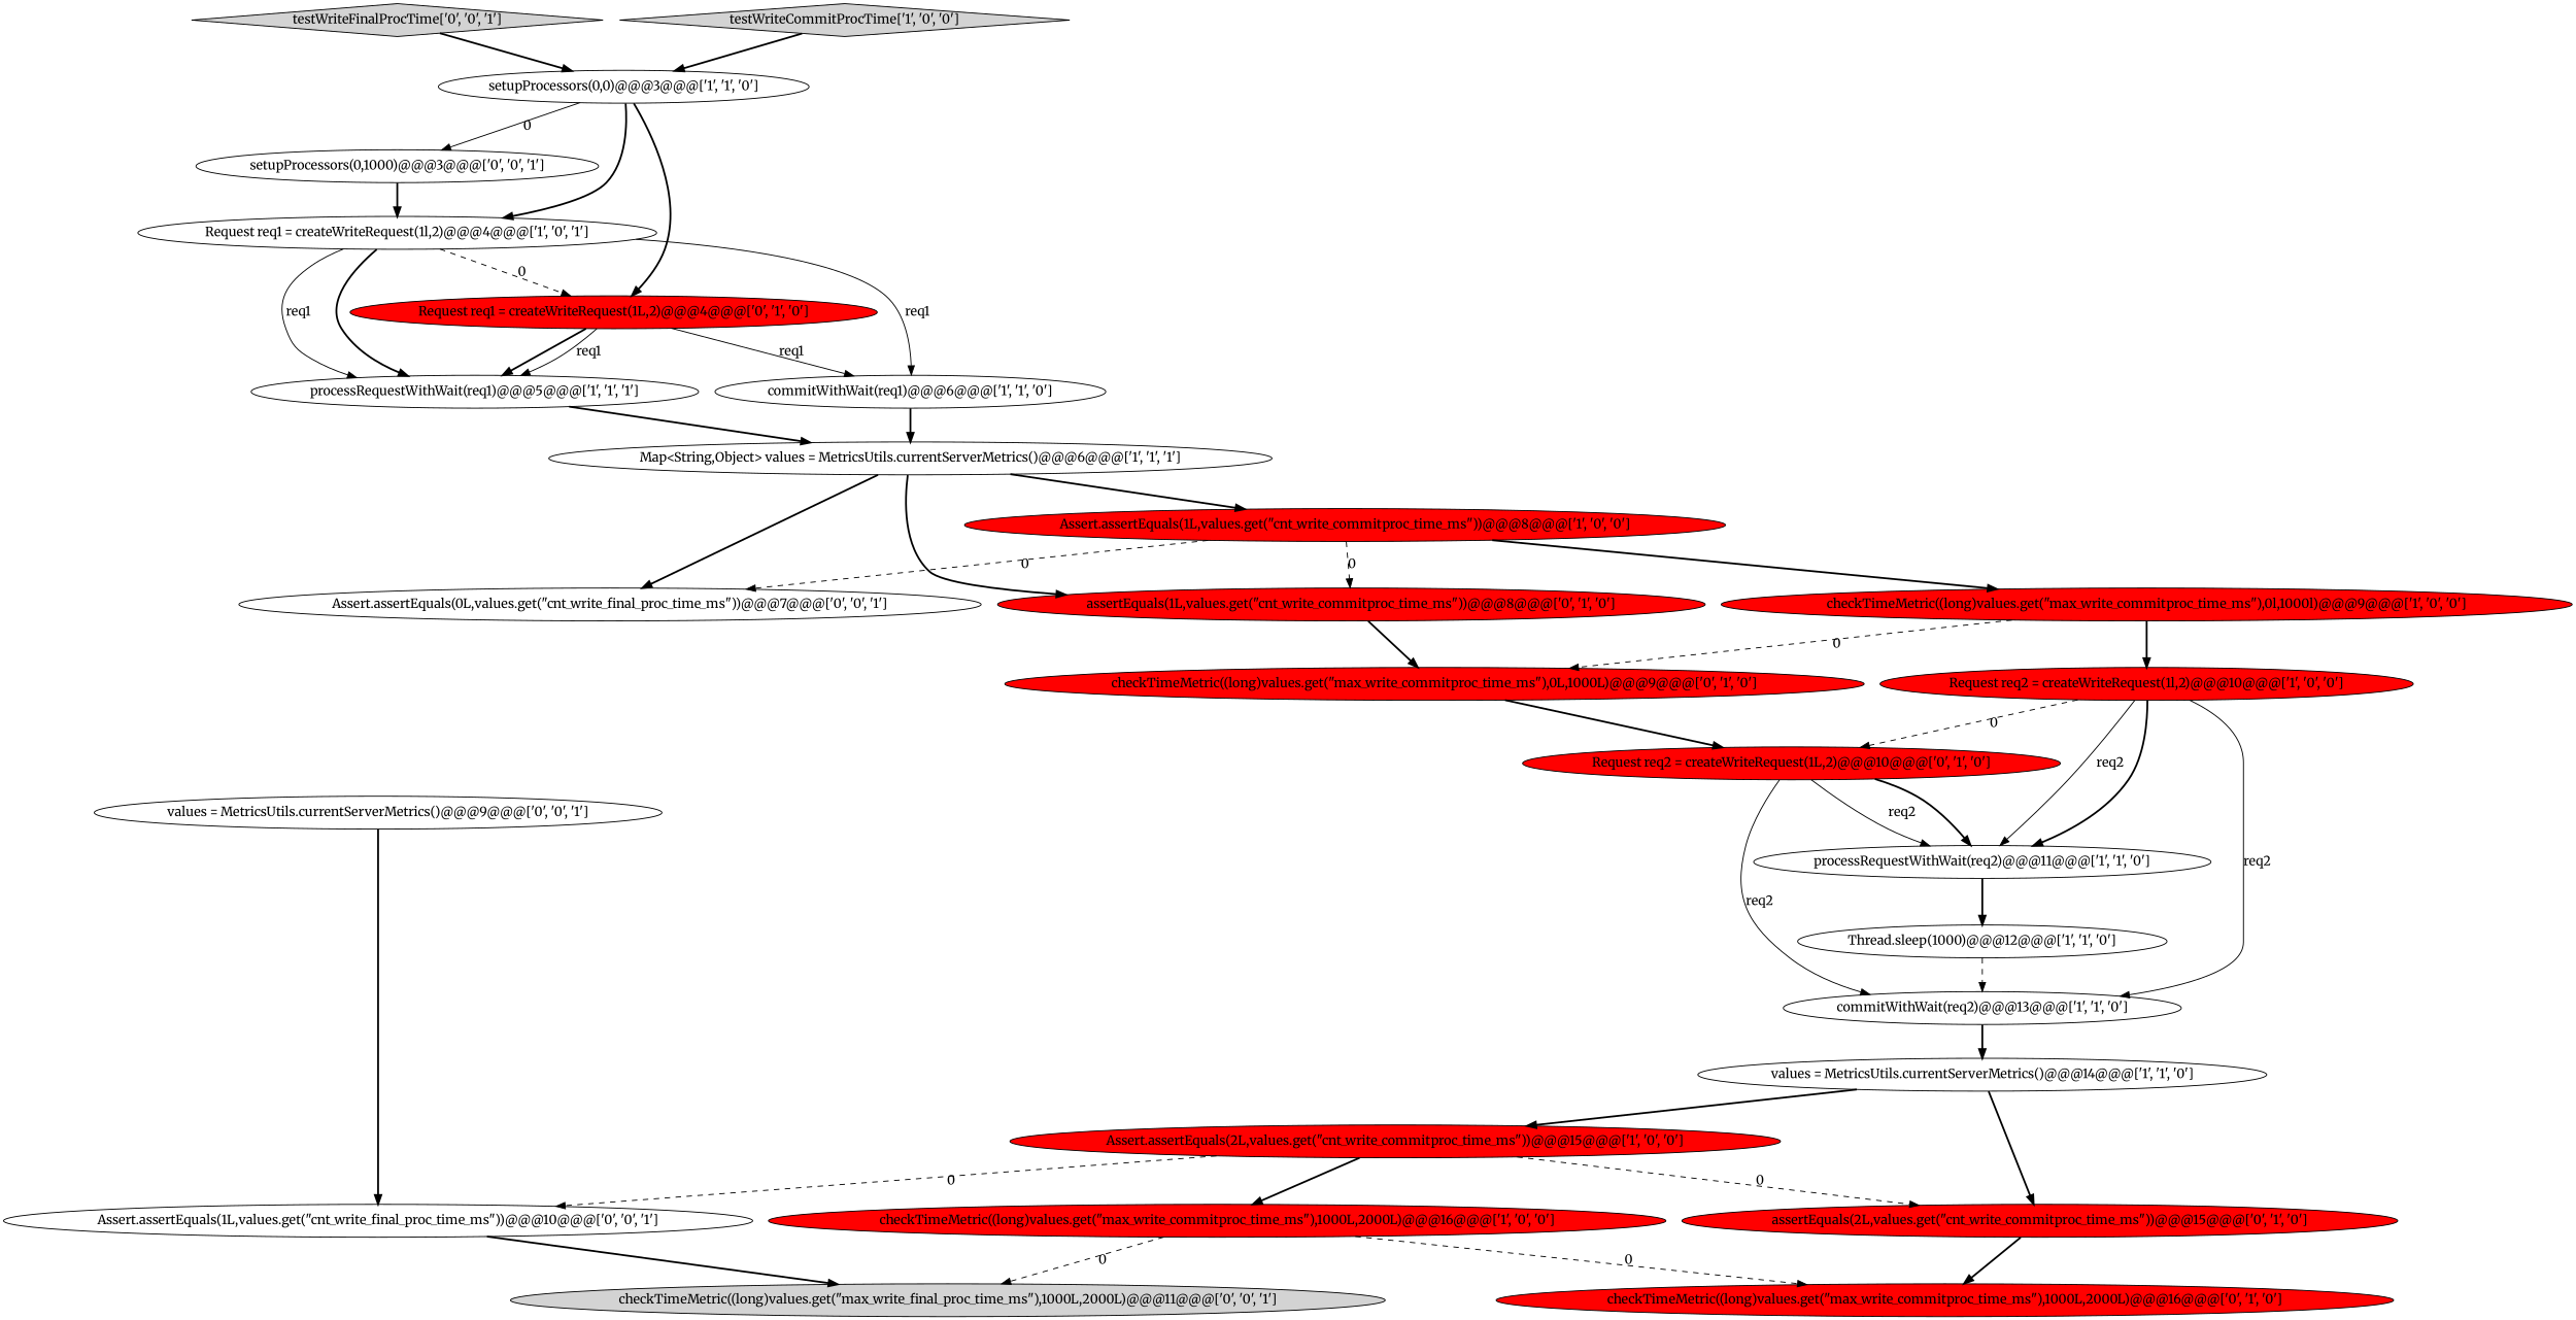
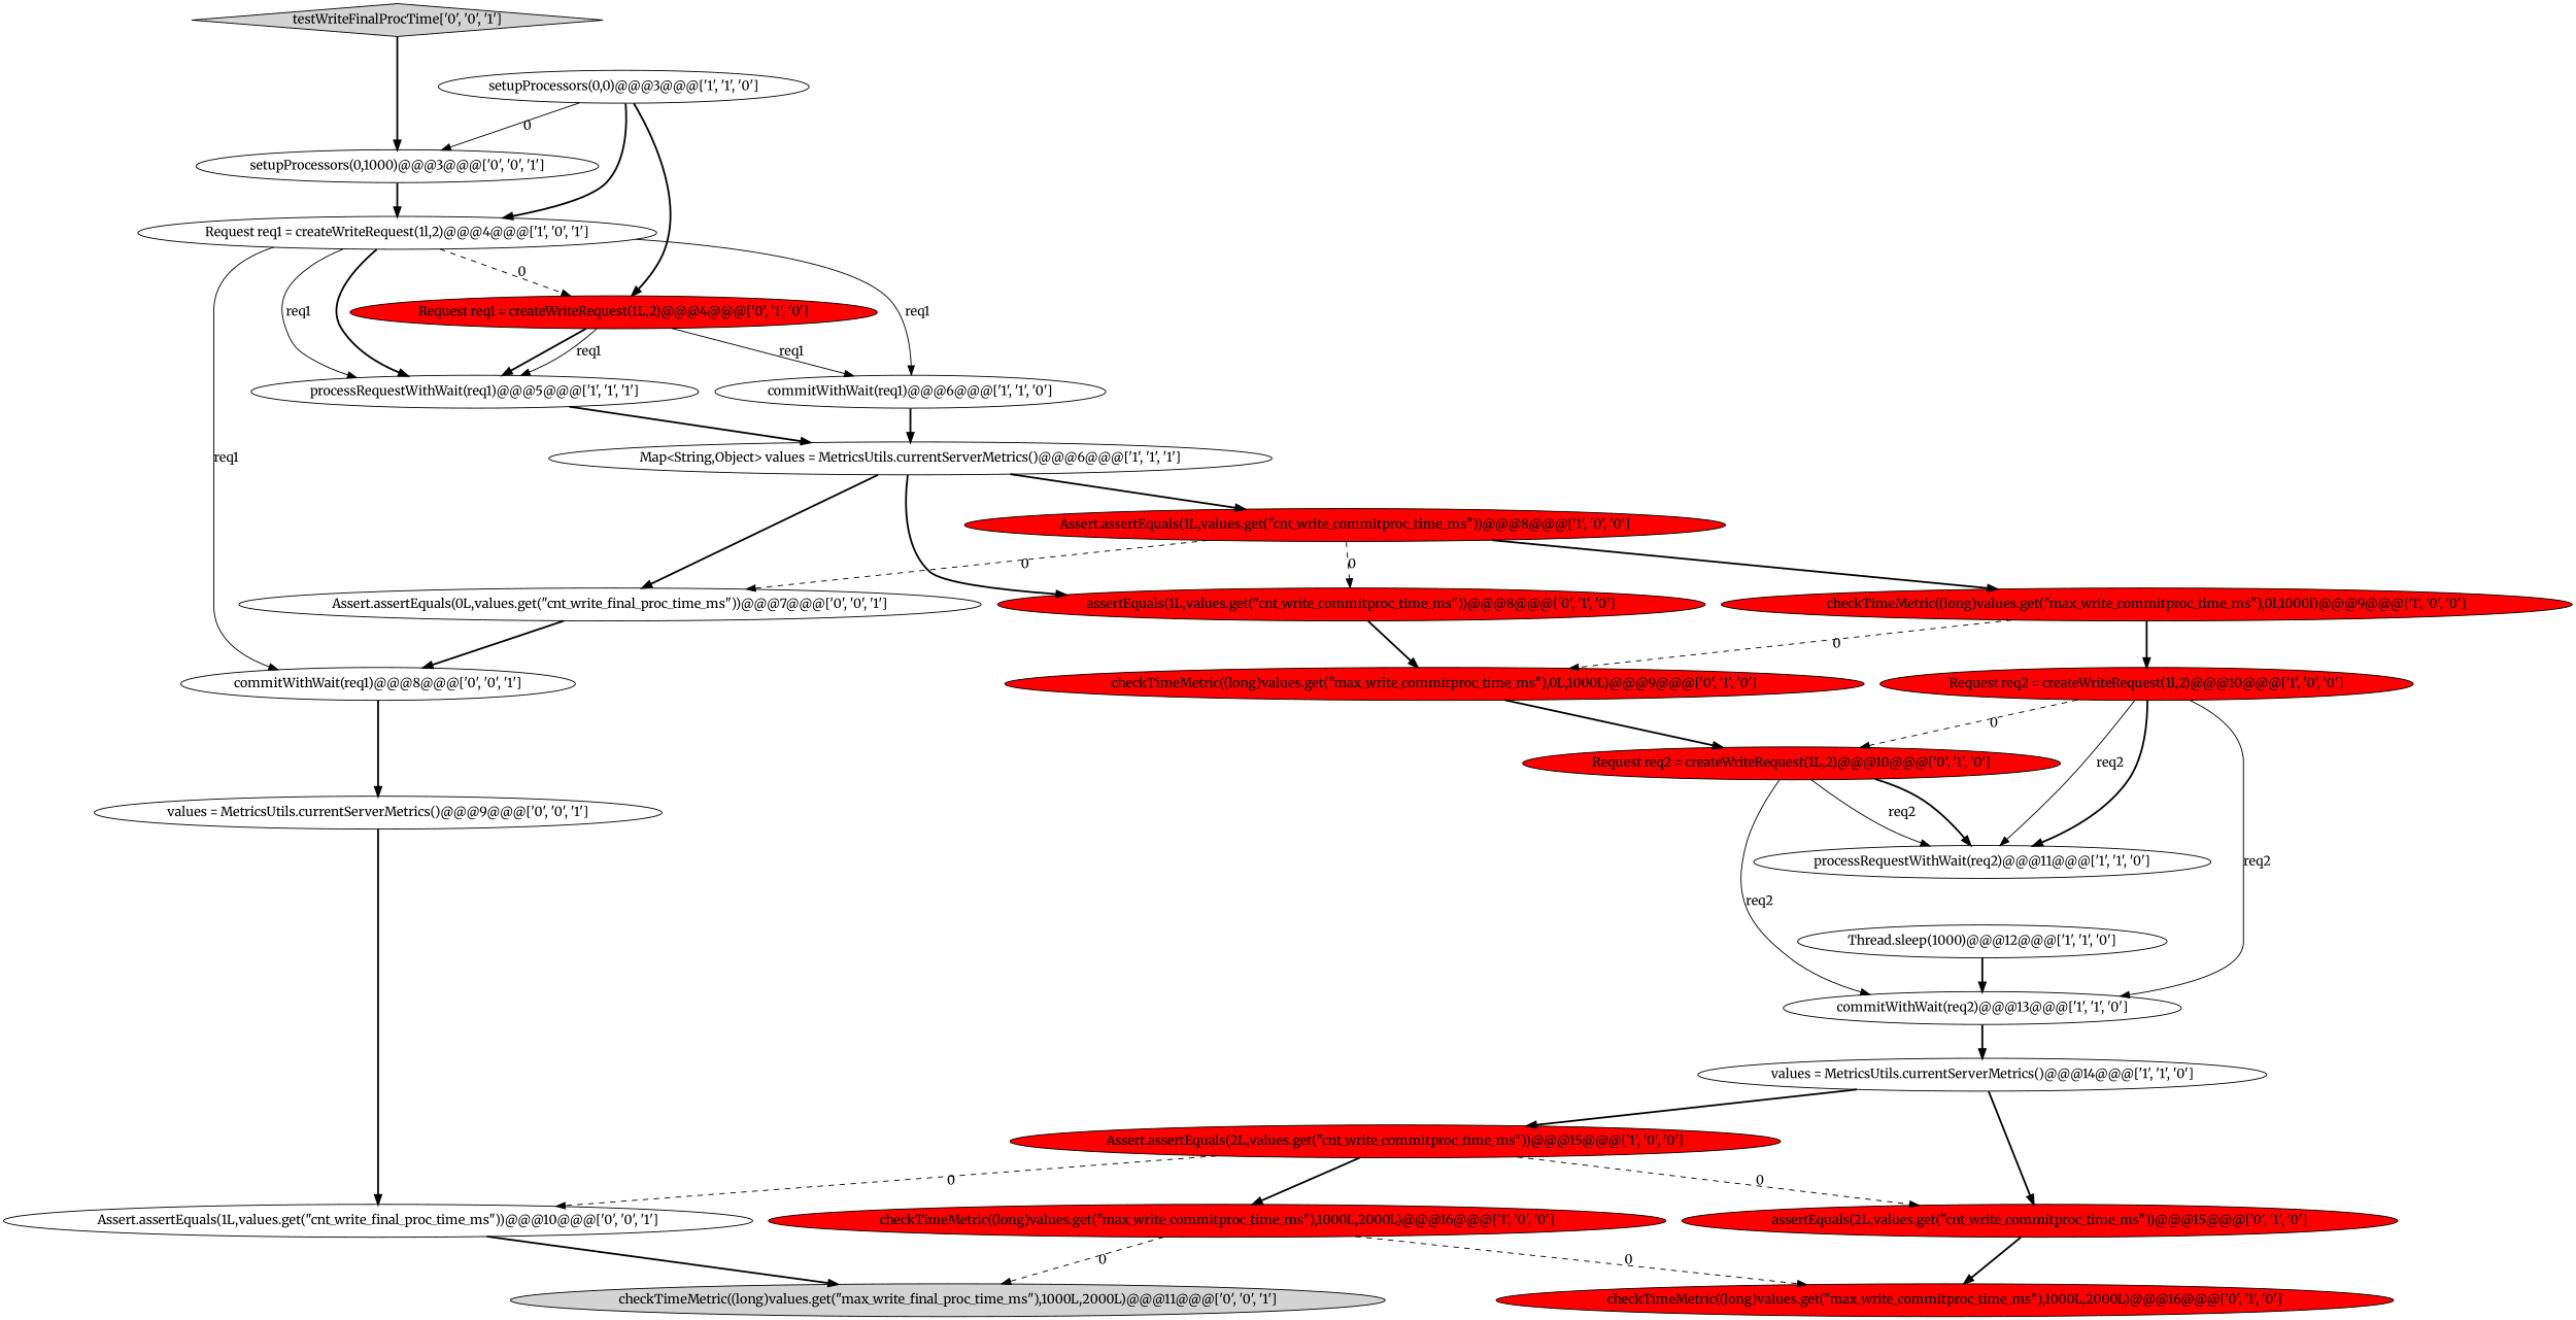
  digraph {
    fontname=Merriweather
    node [fillcolor=white fontname=Merriweather shape=ellipse style=filled]
    edge [fontname=Merriweather style=bold]
-   n1 [fillcolor=lightgray label="testWriteCommitProcTime['1', '0', '0']" shape=diamond]
    n2 [label="setupProcessors(0,0)@@@3@@@['1', '1', '0']"]
    n3 [label="Request req1 = createWriteRequest(1l,2)@@@4@@@['1', '0', '1']"]
    n4 [fillcolor=red label="Request req1 = createWriteRequest(1L,2)@@@4@@@['0', '1', '0']"]
    n5 [label="setupProcessors(0,1000)@@@3@@@['0', '0', '1']"]
    n6 [fillcolor=red label="assertEquals(2L,values.get(\"cnt_write_commitproc_time_ms\"))@@@15@@@['0', '1', '0']"]
    n7 [fillcolor=red label="checkTimeMetric((long)values.get(\"max_write_commitproc_time_ms\"),1000L,2000L)@@@16@@@['0', '1', '0']"]
+   n8 [label="commitWithWait(req1)@@@8@@@['0', '0', '1']"]
    n9 [label="commitWithWait(req1)@@@6@@@['1', '1', '0']"]
    n10 [label="processRequestWithWait(req1)@@@5@@@['1', '1', '1']"]
    n11 [label="values = MetricsUtils.currentServerMetrics()@@@9@@@['0', '0', '1']"]
    n12 [label="Map<String,Object> values = MetricsUtils.currentServerMetrics()@@@6@@@['1', '1', '1']"]
    n13 [fillcolor=red label="Assert.assertEquals(1L,values.get(\"cnt_write_commitproc_time_ms\"))@@@8@@@['1', '0', '0']"]
    n14 [fillcolor=red label="assertEquals(1L,values.get(\"cnt_write_commitproc_time_ms\"))@@@8@@@['0', '1', '0']"]
    n15 [label="Assert.assertEquals(0L,values.get(\"cnt_write_final_proc_time_ms\"))@@@7@@@['0', '0', '1']"]
    n16 [fillcolor=red label="checkTimeMetric((long)values.get(\"max_write_commitproc_time_ms\"),0l,1000l)@@@9@@@['1', '0', '0']"]
    n17 [fillcolor=red label="checkTimeMetric((long)values.get(\"max_write_commitproc_time_ms\"),0L,1000L)@@@9@@@['0', '1', '0']"]
    n18 [fillcolor=red label="Assert.assertEquals(2L,values.get(\"cnt_write_commitproc_time_ms\"))@@@15@@@['1', '0', '0']"]
    n19 [fillcolor=red label="checkTimeMetric((long)values.get(\"max_write_commitproc_time_ms\"),1000L,2000L)@@@16@@@['1', '0', '0']"]
    n20 [label="Assert.assertEquals(1L,values.get(\"cnt_write_final_proc_time_ms\"))@@@10@@@['0', '0', '1']"]
    n21 [fillcolor=lightgray label="checkTimeMetric((long)values.get(\"max_write_final_proc_time_ms\"),1000L,2000L)@@@11@@@['0', '0', '1']"]
    n22 [label="processRequestWithWait(req2)@@@11@@@['1', '1', '0']"]
    n23 [label="Thread.sleep(1000)@@@12@@@['1', '1', '0']"]
    n24 [label="commitWithWait(req2)@@@13@@@['1', '1', '0']"]
    n25 [fillcolor=red label="Request req2 = createWriteRequest(1l,2)@@@10@@@['1', '0', '0']"]
    n26 [fillcolor=red label="Request req2 = createWriteRequest(1L,2)@@@10@@@['0', '1', '0']"]
    n27 [label="values = MetricsUtils.currentServerMetrics()@@@14@@@['1', '1', '0']"]
    n28 [fillcolor=lightgray label="testWriteFinalProcTime['0', '0', '1']" shape=diamond]
-   n1 -> n2
    n2 -> n3
    n2 -> n4
    n2 -> n5 [label=0 style=solid]
    n3 -> n4 [label=0 style=dashed]
+   n3 -> n8 [label=req1 style=solid]
    n3 -> n9 [label=req1 style=solid]
    n3 -> n10 [label=req1 style=solid]
    n3 -> n10
    n4 -> n9 [label=req1 style=solid]
    n4 -> n10
    n4 -> n10 [label=req1 style=solid]
    n5 -> n3
    n6 -> n7
+   n8 -> n11
    n9 -> n12
    n10 -> n12
    n11 -> n20
    n12 -> n13
    n12 -> n14
    n12 -> n15
    n13 -> n14 [label=0 style=dashed]
    n13 -> n15 [label=0 style=dashed]
    n13 -> n16
    n14 -> n17
+   n15 -> n8
    n16 -> n17 [label=0 style=dashed]
    n16 -> n25
    n17 -> n26
    n18 -> n6 [label=0 style=dashed]
    n18 -> n19
    n18 -> n20 [label=0 style=dashed]
    n19 -> n7 [label=0 style=dashed]
    n19 -> n21 [label=0 style=dashed]
    n20 -> n21
-   n22 -> n23
-   n23 -> n24 [style=dashed]
+   n23 -> n24
    n24 -> n27
    n25 -> n22 [label=req2 style=solid]
    n25 -> n22
    n25 -> n24 [label=req2 style=solid]
    n25 -> n26 [label=0 style=dashed]
    n26 -> n22 [label=req2 style=solid]
    n26 -> n22
    n26 -> n24 [label=req2 style=solid]
    n27 -> n6
    n27 -> n18
-   n28 -> n2
+   n28 -> n5
  }
